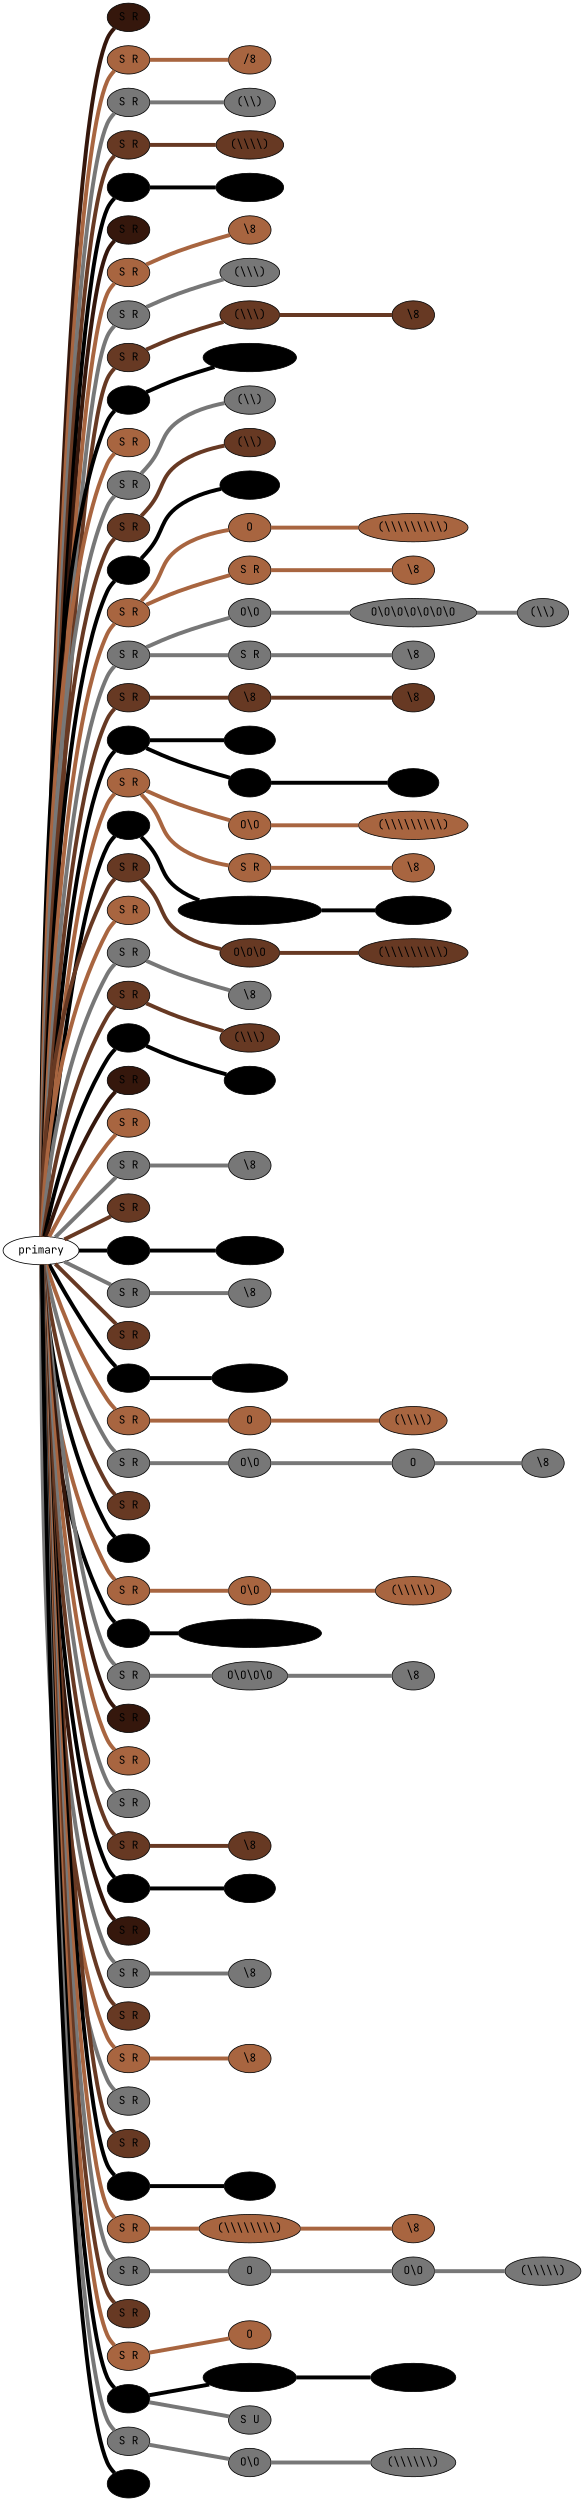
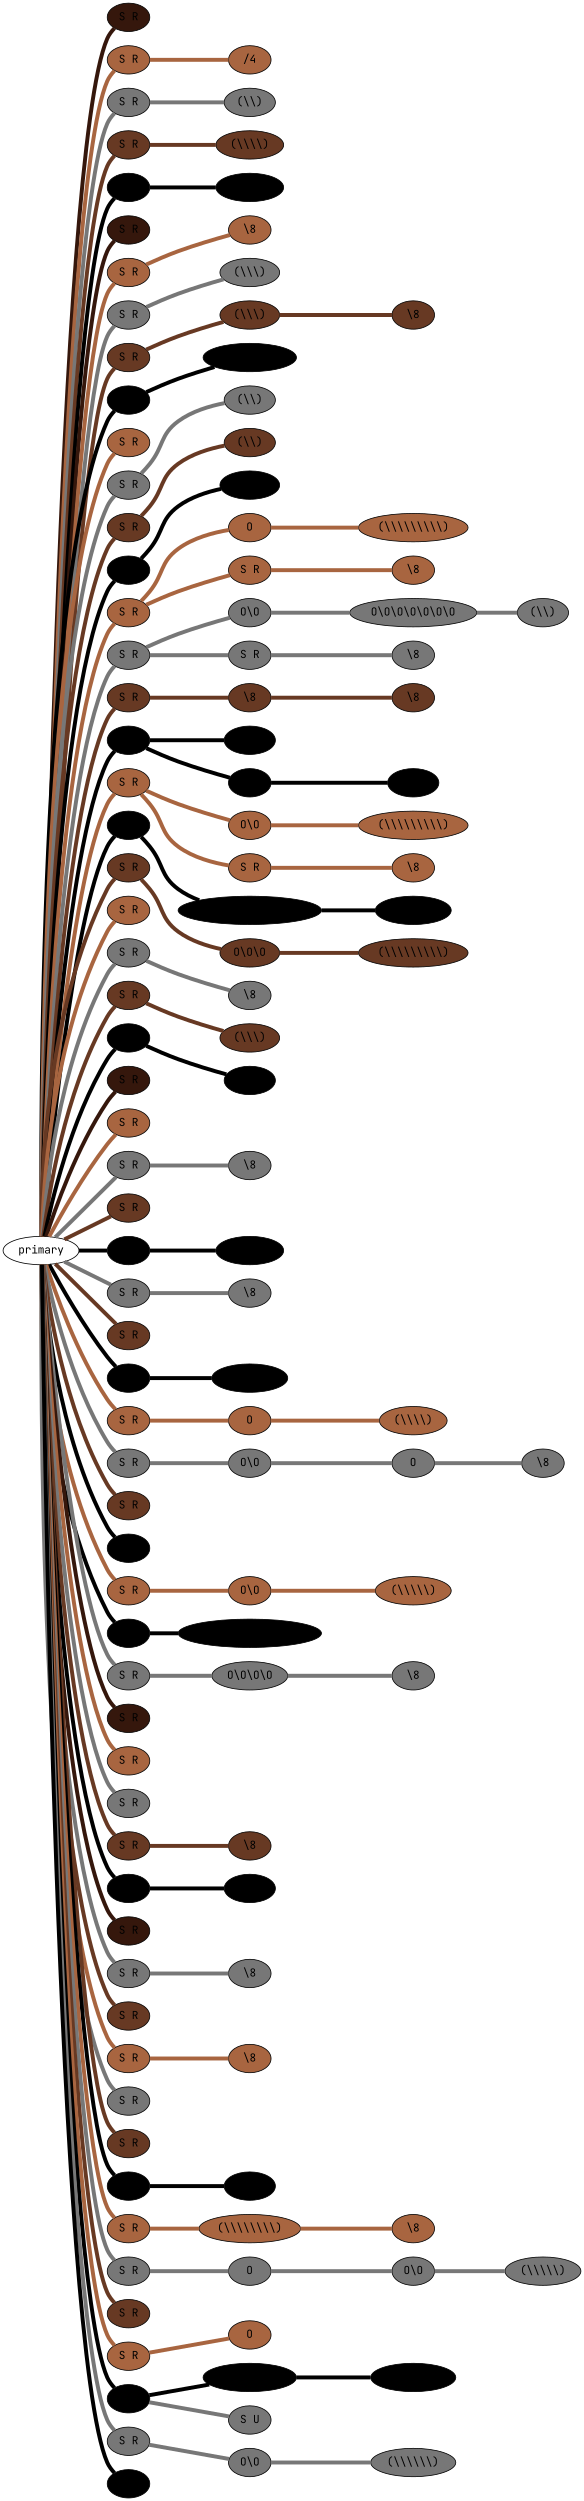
  graph {
    rankdir=LR
    fontname="JetBrains Mono"
    node [fillcolor="#777777" qtype=pendant_node style=filled fontname="JetBrains Mono"]
    edge [color="#777777" penwidth=5 qtype=pendant_link fontname="JetBrains Mono"]
    n1 [fillcolor="#35170C" label="S R" pendant_attach=R pendant_colors="#35170C" pendant_length=0 pendant_ply=S]
    primary [fillcolor="" qtype="" style=""]
    n3 [fillcolor="#A86540" label="S R" pendant_attach=R pendant_colors="#A86540,#000000" pendant_length=37 pendant_ply=S]
    n4 [label="S R" pendant_attach=R pendant_colors="#777777" pendant_length=40 pendant_ply=S]
    n5 [fillcolor="#673923" label="S R" pendant_attach=R pendant_colors="#673923" pendant_length=34 pendant_ply=S]
    n6 [fillcolor="#000000" label="S R" pendant_attach=R pendant_colors="#000000" pendant_length=39 pendant_ply=S]
    n7 [fillcolor="#35170C" label="S R" pendant_attach=R pendant_colors="#35170C" pendant_length=1 pendant_ply=S]
    n8 [fillcolor="#A86540" label="S R" pendant_attach=R pendant_colors="#A86540,#000000" pendant_length=34 pendant_ply=S]
    n9 [label="S R" pendant_attach=R pendant_colors="#777777" pendant_length=40 pendant_ply=S]
    n10 [fillcolor="#673923" label="S R" pendant_attach=R pendant_colors="#673923" pendant_length=39 pendant_ply=S]
    n11 [fillcolor="#000000" label="S R" pendant_attach=R pendant_colors="#000000" pendant_length=38 pendant_ply=S]
    n12 [fillcolor="#A86540" label="S R" pendant_attach=R pendant_colors="#A86540" pendant_length=29 pendant_ply=S]
    n13 [label="S R" pendant_attach=R pendant_colors="#777777" pendant_length=40 pendant_ply=S]
    n14 [fillcolor="#673923" label="S R" pendant_attach=R pendant_colors="#673923" pendant_length=40 pendant_ply=S]
    n15 [fillcolor="#000000" label="S R" pendant_attach=R pendant_colors="#000000" pendant_length=19 pendant_ply=S]
    n16 [fillcolor="#A86540" label="S R" pendant_attach=R pendant_colors="#A86540" pendant_length=36 pendant_ply=S]
    n17 [label="S R" pendant_attach=R pendant_colors="#777777" pendant_length=37 pendant_ply=S]
    n18 [fillcolor="#673923" label="S R" pendant_attach=R pendant_colors="#673923" pendant_length=39 pendant_ply=S]
    n19 [fillcolor="#000000" label="S R" pendant_attach=R pendant_colors="#000000" pendant_length=39 pendant_ply=S]
    n20 [fillcolor="#A86540" label="S R" pendant_attach=R pendant_colors="#A86540,#000000" pendant_length=37 pendant_ply=S]
    n21 [fillcolor="#000000" label="S R" pendant_attach=R pendant_colors="#000000" pendant_length=21 pendant_ply=S]
    n22 [fillcolor="#673923" label="S R" pendant_attach=R pendant_colors="#673923,#777777" pendant_length=36 pendant_ply=S]
    n23 [fillcolor="#A86540" label="S R" pendant_attach=R pendant_colors="#A86540,#000000" pendant_length=38 pendant_ply=S]
    n24 [label="S R" pendant_attach=R pendant_colors="#777777" pendant_length=39 pendant_ply=S]
    n25 [fillcolor="#673923" label="S R" pendant_attach=R pendant_colors="#673923" pendant_length=40 pendant_ply=S]
    n26 [fillcolor="#000000" label="S R" pendant_attach=R pendant_colors="#000000" pendant_length=38 pendant_ply=S]
    n27 [fillcolor="#35170C" label="S R" pendant_attach=R pendant_colors="#35170C" pendant_length=0 pendant_ply=S]
    n28 [fillcolor="#A86540" label="S R" pendant_attach=R pendant_colors="#A86540" pendant_length=39 pendant_ply=S]
    n29 [label="S R" pendant_attach=R pendant_colors="#777777" pendant_length=39 pendant_ply=S]
    n30 [fillcolor="#673923" label="S R" pendant_attach=R pendant_colors="#673923" pendant_length=43 pendant_ply=S]
    n31 [fillcolor="#000000" label="S R" pendant_attach=R pendant_colors="#000000" pendant_length=36 pendant_ply=S]
    n32 [label="S R" pendant_attach=R pendant_colors="#777777" pendant_length=37 pendant_ply=S]
    n33 [fillcolor="#673923" label="S R" pendant_attach=R pendant_colors="#673923" pendant_length=23 pendant_ply=S]
    n34 [fillcolor="#000000" label="S R" pendant_attach=R pendant_colors="#000000" pendant_length=26 pendant_ply=S]
    n35 [fillcolor="#A86540" label="S R" pendant_attach=R pendant_colors="#A86540" pendant_length=23 pendant_ply=S]
    n36 [label="S R" pendant_attach=R pendant_colors="#777777" pendant_length=23 pendant_ply=S]
    n37 [fillcolor="#673923" label="S R" pendant_attach=R pendant_colors="#673923" pendant_length=38 pendant_ply=S]
    n38 [fillcolor="#000000" label="S R" pendant_attach=R pendant_colors="#000000" pendant_length=38 pendant_ply=S]
    n39 [fillcolor="#A86540" label="S R" pendant_attach=R pendant_colors="#A86540,#000000" pendant_length=39 pendant_ply=S]
    n40 [fillcolor="#000000" label="S R" pendant_attach=R pendant_colors="#000000" pendant_length=27 pendant_ply=S]
    n41 [label="S R" pendant_attach=R pendant_colors="#777777,#673923" pendant_length=23 pendant_ply=S]
    n42 [fillcolor="#35170C" label="S R" pendant_attach=R pendant_colors="#35170C" pendant_length=0 pendant_ply=S]
    n43 [fillcolor="#A86540" label="S R" pendant_attach=R pendant_colors="#A86540,#000000" pendant_length=40 pendant_ply=S]
    n44 [label="S R" pendant_attach=R pendant_colors="#777777" pendant_length=30 pendant_ply=S]
    n45 [fillcolor="#673923" label="S R" pendant_attach=R pendant_colors="#673923" pendant_length=39 pendant_ply=S]
    n46 [fillcolor="#000000" label="S R" pendant_attach=R pendant_colors="#000000" pendant_length=39 pendant_ply=S]
    n47 [fillcolor="#35170C" label="S R" pendant_attach=R pendant_colors="#35170C" pendant_length=0 pendant_ply=S]
    n48 [label="S R" pendant_attach=R pendant_colors="#777777" pendant_length=28 pendant_ply=S]
    n49 [fillcolor="#673923" label="S R" pendant_attach=R pendant_colors="#673923" pendant_length=40 pendant_ply=S]
    n50 [fillcolor="#A86540" label="S R" pendant_attach=R pendant_colors="#A86540,#000000" pendant_length=40 pendant_ply=S]
    n51 [label="S R" pendant_attach=R pendant_colors="#777777" pendant_length=30 pendant_ply=S]
    n52 [fillcolor="#673923" label="S R" pendant_attach=R pendant_colors="#673923" pendant_length=41 pendant_ply=S]
    n53 [fillcolor="#000000" label="S R" pendant_attach=R pendant_colors="#000000" pendant_length=40 pendant_ply=S]
    n54 [fillcolor="#A86540" label="S R" pendant_attach=R pendant_colors="#A86540" pendant_length=38 pendant_ply=S]
    n55 [label="S R" pendant_attach=R pendant_colors="#777777" pendant_length=23 pendant_ply=S]
    n56 [fillcolor="#673923" label="S R" pendant_attach=R pendant_colors="#673923" pendant_length=40 pendant_ply=S]
    n57 [fillcolor="#A86540" label="S R" pendant_attach=R pendant_colors="#A86540,#000000" pendant_length=19 pendant_ply=S]
    n58 [fillcolor="#000000" label="S R" pendant_attach=R pendant_colors="#000000" pendant_length=25 pendant_ply=S]
    n59 [label="S R" pendant_attach=R pendant_colors="#777777,#673923" pendant_length=38 pendant_ply=S]
    n60 [fillcolor="#000000" label=" " pendant_colors="#000000"]
-   n61 [fillcolor="#A86540" knot_position=19.5 knot_spin=S knot_type=E knot_value=1 label="/8" qtype=knot_node]
+   n61 [fillcolor="#A86540" knot_position=19.5 knot_spin=S knot_type=E knot_value=1 label="/4" qtype=knot_node]
    n62 [knot_position=19.5 knot_spin=Z knot_type=L knot_value=2 label="(\\\\)" qtype=knot_node]
    n63 [fillcolor="#673923" knot_position=20.0 knot_spin=Z knot_type=L knot_value=4 label="(\\\\\\\\)" qtype=knot_node]
    n64 [fillcolor="#000000" knot_position=19.5 knot_spin=Z knot_type=L knot_value=4 label="(\\\\\\\\)" qtype=knot_node]
    n65 [fillcolor="#A86540" knot_position=20.0 knot_spin=Z knot_type=E knot_value=1 label="\\8" qtype=knot_node]
    n66 [knot_position=19.0 knot_spin=Z knot_type=L knot_value=3 label="(\\\\\\)" qtype=knot_node]
    n67 [fillcolor="#673923" knot_position=20.0 knot_spin=Z knot_type=L knot_value=3 label="(\\\\\\)" qtype=knot_node]
    n68 [fillcolor="#673923" knot_position=21.5 knot_spin=Z knot_type=E knot_value=1 label="\\8" qtype=knot_node]
    n69 [fillcolor="#000000" knot_position=19.5 knot_spin=Z knot_type=L knot_value=7 label="(\\\\\\\\\\\\\\)" qtype=knot_node]
    n70 [knot_position=19.0 knot_spin=Z knot_type=L knot_value=2 label="(\\\\)" qtype=knot_node]
    n71 [fillcolor="#673923" knot_position=19.0 knot_spin=Z knot_type=L knot_value=2 label="(\\\\)" qtype=knot_node]
    n72 [fillcolor="#000000" knot_position=18.5 knot_spin=Z knot_type=L knot_value=3 label="(\\\\\\)" qtype=knot_node]
    n73 [fillcolor="#A86540" knot_position=11.5 knot_spin=Z knot_type=S knot_value=1 label=O qtype=knot_node]
    n74 [fillcolor="#A86540" label="S R" pendant_attach=R pendant_colors="#A86540" pendant_length=18 pendant_ply=S]
    n75 [fillcolor="#A86540" knot_position=19.0 knot_spin=Z knot_type=L knot_value=9 label="(\\\\\\\\\\\\\\\\\\)" qtype=knot_node]
    n76 [fillcolor="#A86540" knot_position=18.0 knot_spin=Z knot_type=E knot_value=1 label="\\8" qtype=knot_node]
    n77 [knot_position=6.0 knot_spin=Z knot_type=S knot_value=2 label="O\\O" qtype=knot_node]
    n78 [label="S R" pendant_attach=R pendant_colors="#777777" pendant_length=29 pendant_ply=S]
    n79 [knot_position=12.5 knot_spin=Z knot_type=S knot_value=7 label="O\\O\\O\\O\\O\\O\\O" qtype=knot_node]
    n80 [knot_position=19.0 knot_spin=Z knot_type=L knot_value=2 label="(\\\\)" qtype=knot_node]
    n81 [knot_position=18.0 knot_spin=Z knot_type=E knot_value=1 label="\\8" qtype=knot_node]
    n82 [fillcolor="#673923" knot_position=19.0 knot_spin=Z knot_type=E knot_value=1 label="\\8" qtype=knot_node]
    n83 [fillcolor="#673923" knot_position=19.5 knot_spin=Z knot_type=E knot_value=1 label="\\8" qtype=knot_node]
    n84 [fillcolor="#000000" knot_position=18.0 knot_spin=Z knot_type=L knot_value=2 label="(\\\\)" qtype=knot_node]
    n85 [fillcolor="#000000" label="S U" pendant_attach=U pendant_colors="#000000" pendant_length=30 pendant_ply=S]
    n86 [fillcolor="#000000" knot_position=12.0 knot_spin=Z knot_type=L knot_value=2 label="(\\\\)" qtype=knot_node]
    n87 [fillcolor="#A86540" knot_position=12.0 knot_spin=Z knot_type=S knot_value=2 label="O\\O" qtype=knot_node]
    n88 [fillcolor="#A86540" label="S R" pendant_attach=R pendant_colors="#A86540,#000000" pendant_length=36 pendant_ply=S]
    n89 [fillcolor="#A86540" knot_position=19.0 knot_spin=Z knot_type=L knot_value=9 label="(\\\\\\\\\\\\\\\\\\)" qtype=knot_node]
    n90 [fillcolor="#A86540" knot_position=18.0 knot_spin=Z knot_type=E knot_value=1 label="\\8" qtype=knot_node]
    n91 [fillcolor="#000000" knot_position=12.0 knot_spin=Z knot_type=S knot_value=8 label="O\\O\\O\\O\\O\\O\\O\\O" qtype=knot_node]
    n92 [fillcolor="#000000" knot_position=16.5 knot_spin=Z knot_type=L knot_value=5 label="(\\\\\\\\\\)" qtype=knot_node]
    n93 [fillcolor="#673923" knot_position=12.0 knot_spin=Z knot_type=S knot_value=3 label="O\\O\\O" qtype=knot_node]
    n94 [fillcolor="#673923" knot_position=19.0 knot_spin=Z knot_type=L knot_value=9 label="(\\\\\\\\\\\\\\\\\\)" qtype=knot_node]
    n95 [knot_position=19.0 knot_spin=Z knot_type=E knot_value=1 label="\\8" qtype=knot_node]
    n96 [fillcolor="#673923" knot_position=20.0 knot_spin=Z knot_type=L knot_value=3 label="(\\\\\\)" qtype=knot_node]
    n97 [fillcolor="#000000" knot_position=19.0 knot_spin=Z knot_type=L knot_value=2 label="(\\\\)" qtype=knot_node]
    n98 [knot_position=18.0 knot_spin=Z knot_type=E knot_value=1 label="\\8" qtype=knot_node]
    n99 [fillcolor="#000000" knot_position=19.0 knot_spin=Z knot_type=L knot_value=4 label="(\\\\\\\\)" qtype=knot_node]
    n100 [knot_position=18.5 knot_spin=Z knot_type=E knot_value=1 label="\\8" qtype=knot_node]
    n101 [fillcolor="#000000" knot_position=20.0 knot_spin=Z knot_type=L knot_value=5 label="(\\\\\\\\\\)" qtype=knot_node]
    n102 [fillcolor="#A86540" knot_position=12.5 knot_spin=Z knot_type=S knot_value=1 label=O qtype=knot_node]
    n103 [fillcolor="#A86540" knot_position=20.5 knot_spin=Z knot_type=L knot_value=4 label="(\\\\\\\\)" qtype=knot_node]
    n104 [knot_position=7.0 knot_spin=Z knot_type=S knot_value=2 label="O\\O" qtype=knot_node]
    n105 [knot_position=13.0 knot_spin=Z knot_type=S knot_value=1 label=O qtype=knot_node]
    n106 [knot_position=20.0 knot_spin=Z knot_type=E knot_value=1 label="\\8" qtype=knot_node]
    n107 [fillcolor="#A86540" knot_position=14.0 knot_spin=Z knot_type=S knot_value=2 label="O\\O" qtype=knot_node]
    n108 [fillcolor="#A86540" knot_position=20.5 knot_spin=Z knot_type=L knot_value=5 label="(\\\\\\\\\\)" qtype=knot_node]
    n109 [fillcolor="#000000" knot_position=14.0 knot_spin=Z knot_type=S knot_value=8 label="O\\O\\O\\O\\O\\O\\O\\O" qtype=knot_node]
    n110 [knot_position=14.5 knot_spin=Z knot_type=S knot_value=4 label="O\\O\\O\\O" qtype=knot_node]
    n111 [knot_position=21.0 knot_spin=Z knot_type=E knot_value=1 label="\\8" qtype=knot_node]
    n112 [fillcolor="#673923" knot_position=19.5 knot_spin=Z knot_type=E knot_value=1 label="\\8" qtype=knot_node]
    n113 [fillcolor="#000000" knot_position=18.5 knot_spin=Z knot_type=L knot_value=2 label="(\\\\)" qtype=knot_node]
    n114 [knot_position=19.5 knot_spin=Z knot_type=E knot_value=1 label="\\8" qtype=knot_node]
    n115 [fillcolor="#A86540" knot_position=20.0 knot_spin=Z knot_type=E knot_value=1 label="\\8" qtype=knot_node]
    n116 [fillcolor="#000000" knot_position=19.0 knot_spin=Z knot_type=L knot_value=2 label="(\\\\)" qtype=knot_node]
    n117 [fillcolor="#A86540" knot_position=20.0 knot_spin=Z knot_type=L knot_value=8 label="(\\\\\\\\\\\\\\\\)" qtype=knot_node]
    n118 [fillcolor="#A86540" knot_position=21.5 knot_spin=Z knot_type=E knot_value=1 label="\\8" qtype=knot_node]
    n119 [knot_position=6.5 knot_spin=Z knot_type=S knot_value=1 label=O qtype=knot_node]
    n120 [knot_position=12.5 knot_spin=Z knot_type=S knot_value=2 label="O\\O" qtype=knot_node]
    n121 [knot_position=19.5 knot_spin=Z knot_type=L knot_value=5 label="(\\\\\\\\\\)" qtype=knot_node]
    n122 [fillcolor="#A86540" knot_position=12.5 knot_spin=Z knot_type=S knot_value=1 label=O qtype=knot_node]
    n123 [fillcolor="#000000" knot_position=12.5 knot_spin=Z knot_type=S knot_value=5 label="O\\O\\O\\O\\O" qtype=knot_node]
    n124 [label="S U" pendant_attach=U pendant_colors="#777777,#673923" pendant_length=37 pendant_ply=S]
    n125 [fillcolor="#000000" knot_position=18.0 knot_spin=Z knot_type=L knot_value=6 label="(\\\\\\\\\\\\)" qtype=knot_node]
    n126 [knot_position=12.0 knot_spin=Z knot_type=S knot_value=2 label="O\\O" qtype=knot_node]
    n127 [knot_position=18.0 knot_spin=Z knot_type=L knot_value=6 label="(\\\\\\\\\\\\)" qtype=knot_node]
    primary -- n1 [color="#35170C"]
    primary -- n3 [color="#A86540"]
    primary -- n4
    primary -- n5 [color="#673923"]
    primary -- n6 [color="#000000"]
    primary -- n7 [color="#35170C"]
    primary -- n8 [color="#A86540"]
    primary -- n9
    primary -- n10 [color="#673923"]
    primary -- n11 [color="#000000"]
    primary -- n12 [color="#A86540"]
    primary -- n13
    primary -- n14 [color="#673923"]
    primary -- n15 [color="#000000"]
    primary -- n16 [color="#A86540"]
    primary -- n17
    primary -- n18 [color="#673923"]
    primary -- n19 [color="#000000"]
    primary -- n20 [color="#A86540"]
    primary -- n21 [color="#000000"]
    primary -- n22 [color="#673923"]
    primary -- n23 [color="#A86540"]
    primary -- n24
    primary -- n25 [color="#673923"]
    primary -- n26 [color="#000000"]
    primary -- n27 [color="#35170C"]
    primary -- n28 [color="#A86540"]
    primary -- n29
    primary -- n30 [color="#673923"]
    primary -- n31 [color="#000000"]
    primary -- n32
    primary -- n33 [color="#673923"]
    primary -- n34 [color="#000000"]
    primary -- n35 [color="#A86540"]
    primary -- n36
    primary -- n37 [color="#673923"]
    primary -- n38 [color="#000000"]
    primary -- n39 [color="#A86540"]
    primary -- n40 [color="#000000"]
    primary -- n41
    primary -- n42 [color="#35170C"]
    primary -- n43 [color="#A86540"]
    primary -- n44
    primary -- n45 [color="#673923"]
    primary -- n46 [color="#000000"]
    primary -- n47 [color="#35170C"]
    primary -- n48
    primary -- n49 [color="#673923"]
    primary -- n50 [color="#A86540"]
    primary -- n51
    primary -- n52 [color="#673923"]
    primary -- n53 [color="#000000"]
    primary -- n54 [color="#A86540"]
    primary -- n55
    primary -- n56 [color="#673923"]
    primary -- n57 [color="#A86540"]
    primary -- n58 [color="#000000"]
    primary -- n59
    primary -- n60 [color="#000000"]
    n3 -- n61 [color="#A86540" qtype=knot_link]
    n4 -- n62 [qtype=knot_link]
    n5 -- n63 [color="#673923" qtype=knot_link]
    n6 -- n64 [color="#000000" qtype=knot_link]
    n8 -- n65 [color="#A86540" qtype=knot_link]
    n9 -- n66 [qtype=knot_link]
    n10 -- n67 [color="#673923" qtype=knot_link]
    n11 -- n69 [color="#000000" qtype=knot_link]
    n13 -- n70 [qtype=knot_link]
    n14 -- n71 [color="#673923" qtype=knot_link]
    n15 -- n72 [color="#000000" qtype=knot_link]
    n16 -- n73 [color="#A86540" qtype=knot_link]
    n16 -- n74 [color="#A86540"]
    n17 -- n77 [qtype=knot_link]
    n17 -- n78
    n18 -- n82 [color="#673923" qtype=knot_link]
    n19 -- n84 [color="#000000" qtype=knot_link]
    n19 -- n85 [color="#000000"]
    n20 -- n87 [color="#A86540" qtype=knot_link]
    n20 -- n88 [color="#A86540"]
    n21 -- n91 [color="#000000" qtype=knot_link]
    n22 -- n93 [color="#673923" qtype=knot_link]
    n24 -- n95 [qtype=knot_link]
    n25 -- n96 [color="#673923" qtype=knot_link]
    n26 -- n97 [color="#000000" qtype=knot_link]
    n29 -- n98 [qtype=knot_link]
    n31 -- n99 [color="#000000" qtype=knot_link]
    n32 -- n100 [qtype=knot_link]
    n34 -- n101 [color="#000000" qtype=knot_link]
    n35 -- n102 [color="#A86540" qtype=knot_link]
    n36 -- n104 [qtype=knot_link]
    n39 -- n107 [color="#A86540" qtype=knot_link]
    n40 -- n109 [color="#000000" qtype=knot_link]
    n41 -- n110 [qtype=knot_link]
    n45 -- n112 [color="#673923" qtype=knot_link]
    n46 -- n113 [color="#000000" qtype=knot_link]
    n48 -- n114 [qtype=knot_link]
    n50 -- n115 [color="#A86540" qtype=knot_link]
    n53 -- n116 [color="#000000" qtype=knot_link]
    n54 -- n117 [color="#A86540" qtype=knot_link]
    n55 -- n119 [qtype=knot_link]
    n57 -- n122 [color="#A86540" qtype=knot_link]
    n58 -- n123 [color="#000000" qtype=knot_link]
    n58 -- n124
    n59 -- n126 [qtype=knot_link]
    n67 -- n68 [color="#673923" qtype=knot_link]
    n73 -- n75 [color="#A86540" qtype=knot_link]
    n74 -- n76 [color="#A86540" qtype=knot_link]
    n77 -- n79 [qtype=knot_link]
    n78 -- n81 [qtype=knot_link]
    n79 -- n80 [qtype=knot_link]
    n82 -- n83 [color="#673923" qtype=knot_link]
    n85 -- n86 [color="#000000" qtype=knot_link]
    n87 -- n89 [color="#A86540" qtype=knot_link]
    n88 -- n90 [color="#A86540" qtype=knot_link]
    n91 -- n92 [color="#000000" qtype=knot_link]
    n93 -- n94 [color="#673923" qtype=knot_link]
    n102 -- n103 [color="#A86540" qtype=knot_link]
    n104 -- n105 [qtype=knot_link]
    n105 -- n106 [qtype=knot_link]
    n107 -- n108 [color="#A86540" qtype=knot_link]
    n110 -- n111 [qtype=knot_link]
    n117 -- n118 [color="#A86540" qtype=knot_link]
    n119 -- n120 [qtype=knot_link]
    n120 -- n121 [qtype=knot_link]
    n123 -- n125 [color="#000000" qtype=knot_link]
    n126 -- n127 [qtype=knot_link]
  }
